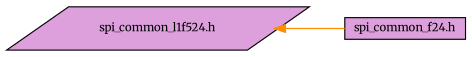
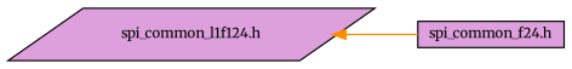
  digraph {
    rankdir=LR
    fontname=Merriweather
    node [color=black fillcolor=plum fontname=Merriweather fontsize=10 style=filled]
-   n1 [fontcolor=black height=0.2 label="spi_common_l1f524.h" shape=parallelogram width=0.4]
+   n1 [fontcolor=black height=0.2 label="spi_common_l1f124.h" shape=parallelogram width=0.4]
    n2 [height=0.2 label="spi_common_f24.h" shape=box width=0.4]
    n1 -> n2 [color=darkorange dir=back fontname=Merriweather fontsize=10 labelfontname=Helvetica labelfontsize=10 style=solid]
  }
